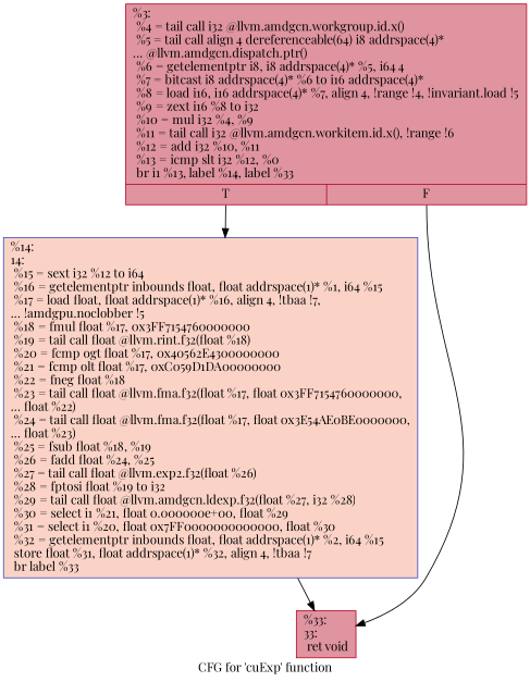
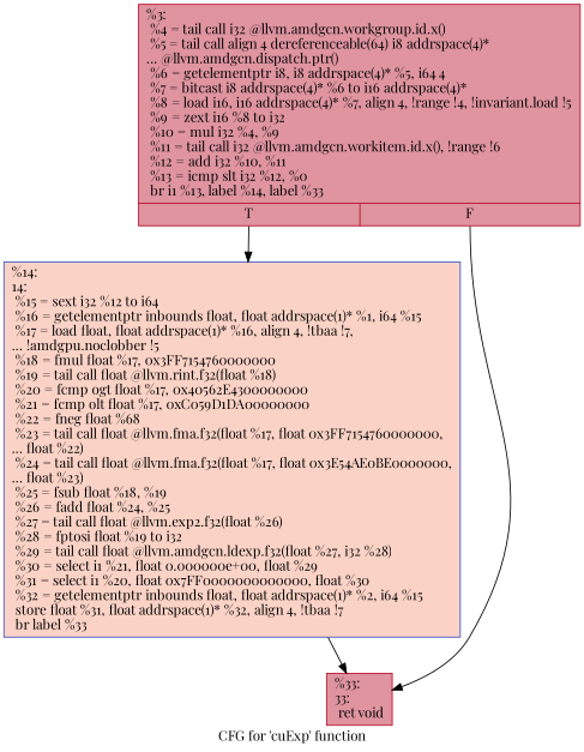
  digraph {
    label="CFG for 'cuExp' function"
    fontname="Playfair Display"
    node [color="#b70d28ff" fillcolor="#b70d2870" shape=record style=filled fontname="Playfair Display"]
    edge [fontname="Playfair Display"]
    n1 [label="{%3:\l  %4 = tail call i32 @llvm.amdgcn.workgroup.id.x()\l  %5 = tail call align 4 dereferenceable(64) i8 addrspace(4)*\l... @llvm.amdgcn.dispatch.ptr()\l  %6 = getelementptr i8, i8 addrspace(4)* %5, i64 4\l  %7 = bitcast i8 addrspace(4)* %6 to i16 addrspace(4)*\l  %8 = load i16, i16 addrspace(4)* %7, align 4, !range !4, !invariant.load !5\l  %9 = zext i16 %8 to i32\l  %10 = mul i32 %4, %9\l  %11 = tail call i32 @llvm.amdgcn.workitem.id.x(), !range !6\l  %12 = add i32 %10, %11\l  %13 = icmp slt i32 %12, %0\l  br i1 %13, label %14, label %33\l|{<s0>T|<s1>F}}"]
-   n2 [color="#3d50c3ff" fillcolor="#f59c7d70" label="{%14:\l14:                                               \l  %15 = sext i32 %12 to i64\l  %16 = getelementptr inbounds float, float addrspace(1)* %1, i64 %15\l  %17 = load float, float addrspace(1)* %16, align 4, !tbaa !7,\l... !amdgpu.noclobber !5\l  %18 = fmul float %17, 0x3FF7154760000000\l  %19 = tail call float @llvm.rint.f32(float %18)\l  %20 = fcmp ogt float %17, 0x40562E4300000000\l  %21 = fcmp olt float %17, 0xC059D1DA00000000\l  %22 = fneg float %18\l  %23 = tail call float @llvm.fma.f32(float %17, float 0x3FF7154760000000,\l... float %22)\l  %24 = tail call float @llvm.fma.f32(float %17, float 0x3E54AE0BE0000000,\l... float %23)\l  %25 = fsub float %18, %19\l  %26 = fadd float %24, %25\l  %27 = tail call float @llvm.exp2.f32(float %26)\l  %28 = fptosi float %19 to i32\l  %29 = tail call float @llvm.amdgcn.ldexp.f32(float %27, i32 %28)\l  %30 = select i1 %21, float 0.000000e+00, float %29\l  %31 = select i1 %20, float 0x7FF0000000000000, float %30\l  %32 = getelementptr inbounds float, float addrspace(1)* %2, i64 %15\l  store float %31, float addrspace(1)* %32, align 4, !tbaa !7\l  br label %33\l}"]
+   n2 [color="#3d50c3ff" fillcolor="#f59c7d70" label="{%14:\l14:                                               \l  %15 = sext i32 %12 to i64\l  %16 = getelementptr inbounds float, float addrspace(1)* %1, i64 %15\l  %17 = load float, float addrspace(1)* %16, align 4, !tbaa !7,\l... !amdgpu.noclobber !5\l  %18 = fmul float %17, 0x3FF7154760000000\l  %19 = tail call float @llvm.rint.f32(float %18)\l  %20 = fcmp ogt float %17, 0x40562E4300000000\l  %21 = fcmp olt float %17, 0xC059D1DA00000000\l  %22 = fneg float %68\l  %23 = tail call float @llvm.fma.f32(float %17, float 0x3FF7154760000000,\l... float %22)\l  %24 = tail call float @llvm.fma.f32(float %17, float 0x3E54AE0BE0000000,\l... float %23)\l  %25 = fsub float %18, %19\l  %26 = fadd float %24, %25\l  %27 = tail call float @llvm.exp2.f32(float %26)\l  %28 = fptosi float %19 to i32\l  %29 = tail call float @llvm.amdgcn.ldexp.f32(float %27, i32 %28)\l  %30 = select i1 %21, float 0.000000e+00, float %29\l  %31 = select i1 %20, float 0x7FF0000000000000, float %30\l  %32 = getelementptr inbounds float, float addrspace(1)* %2, i64 %15\l  store float %31, float addrspace(1)* %32, align 4, !tbaa !7\l  br label %33\l}"]
    n3 [label="{%33:\l33:                                               \l  ret void\l}"]
    n1 -> n2 [tailport=s0]
    n1 -> n3 [tailport=s1]
    n2 -> n3
  }
